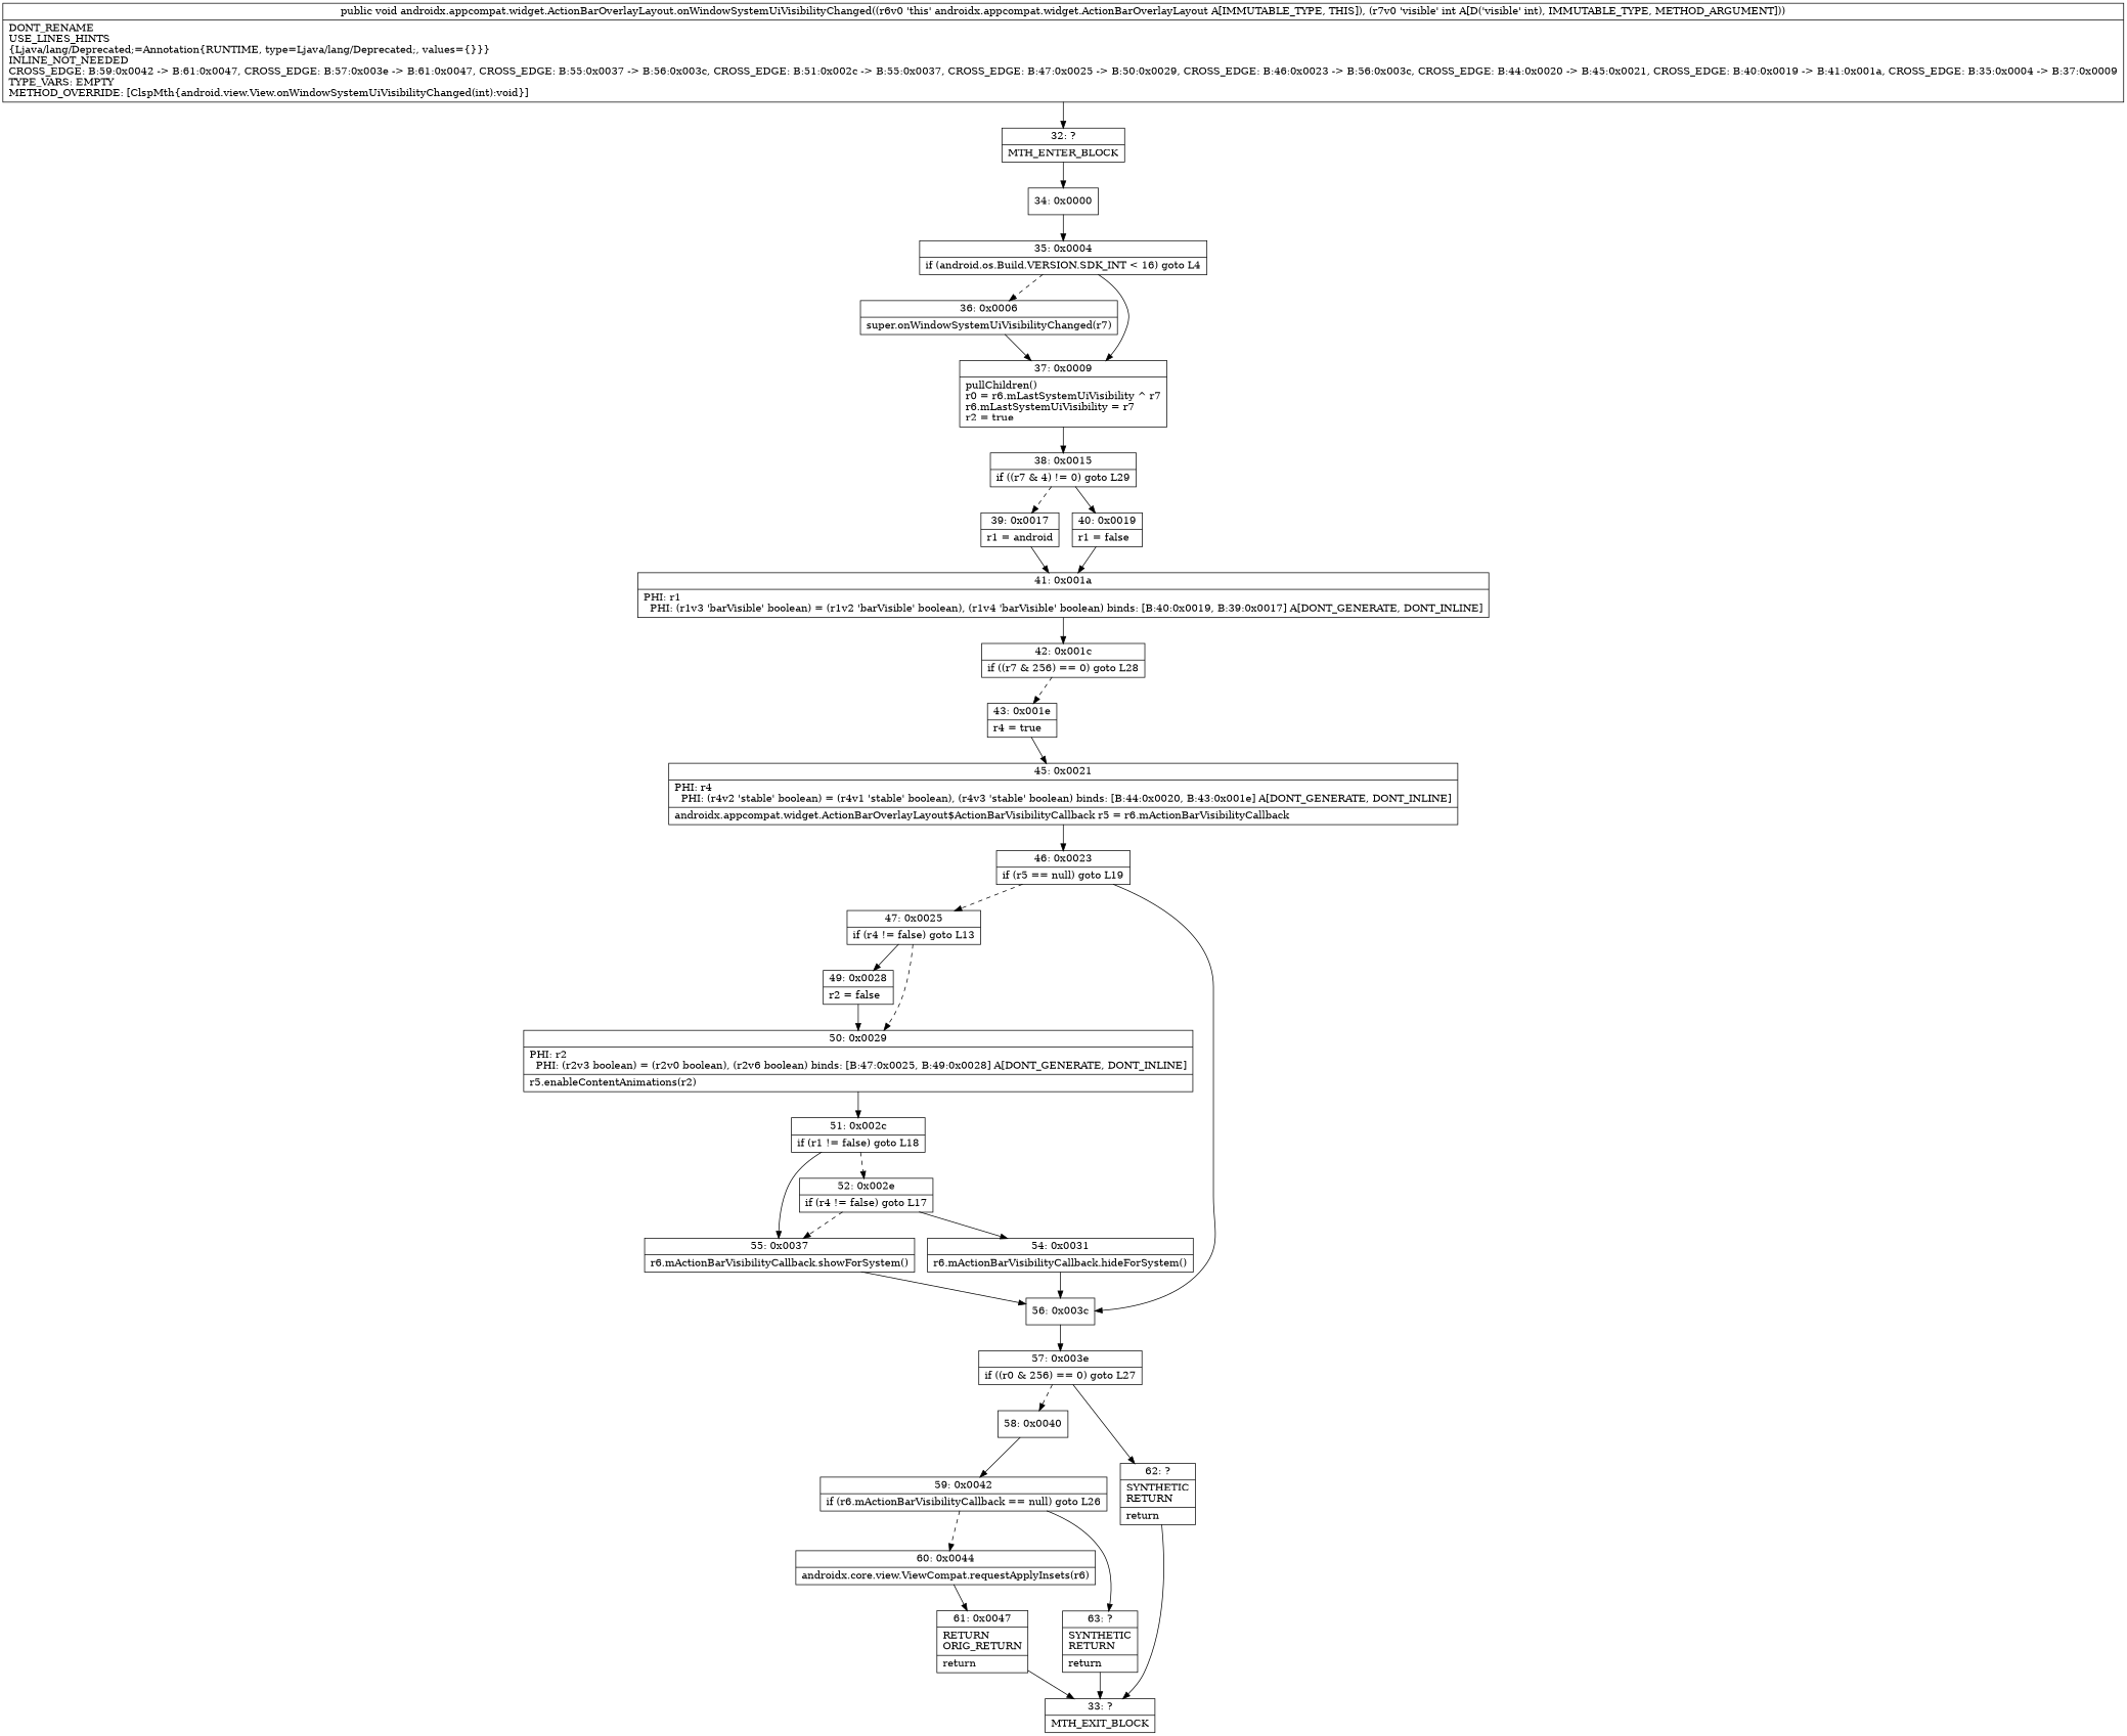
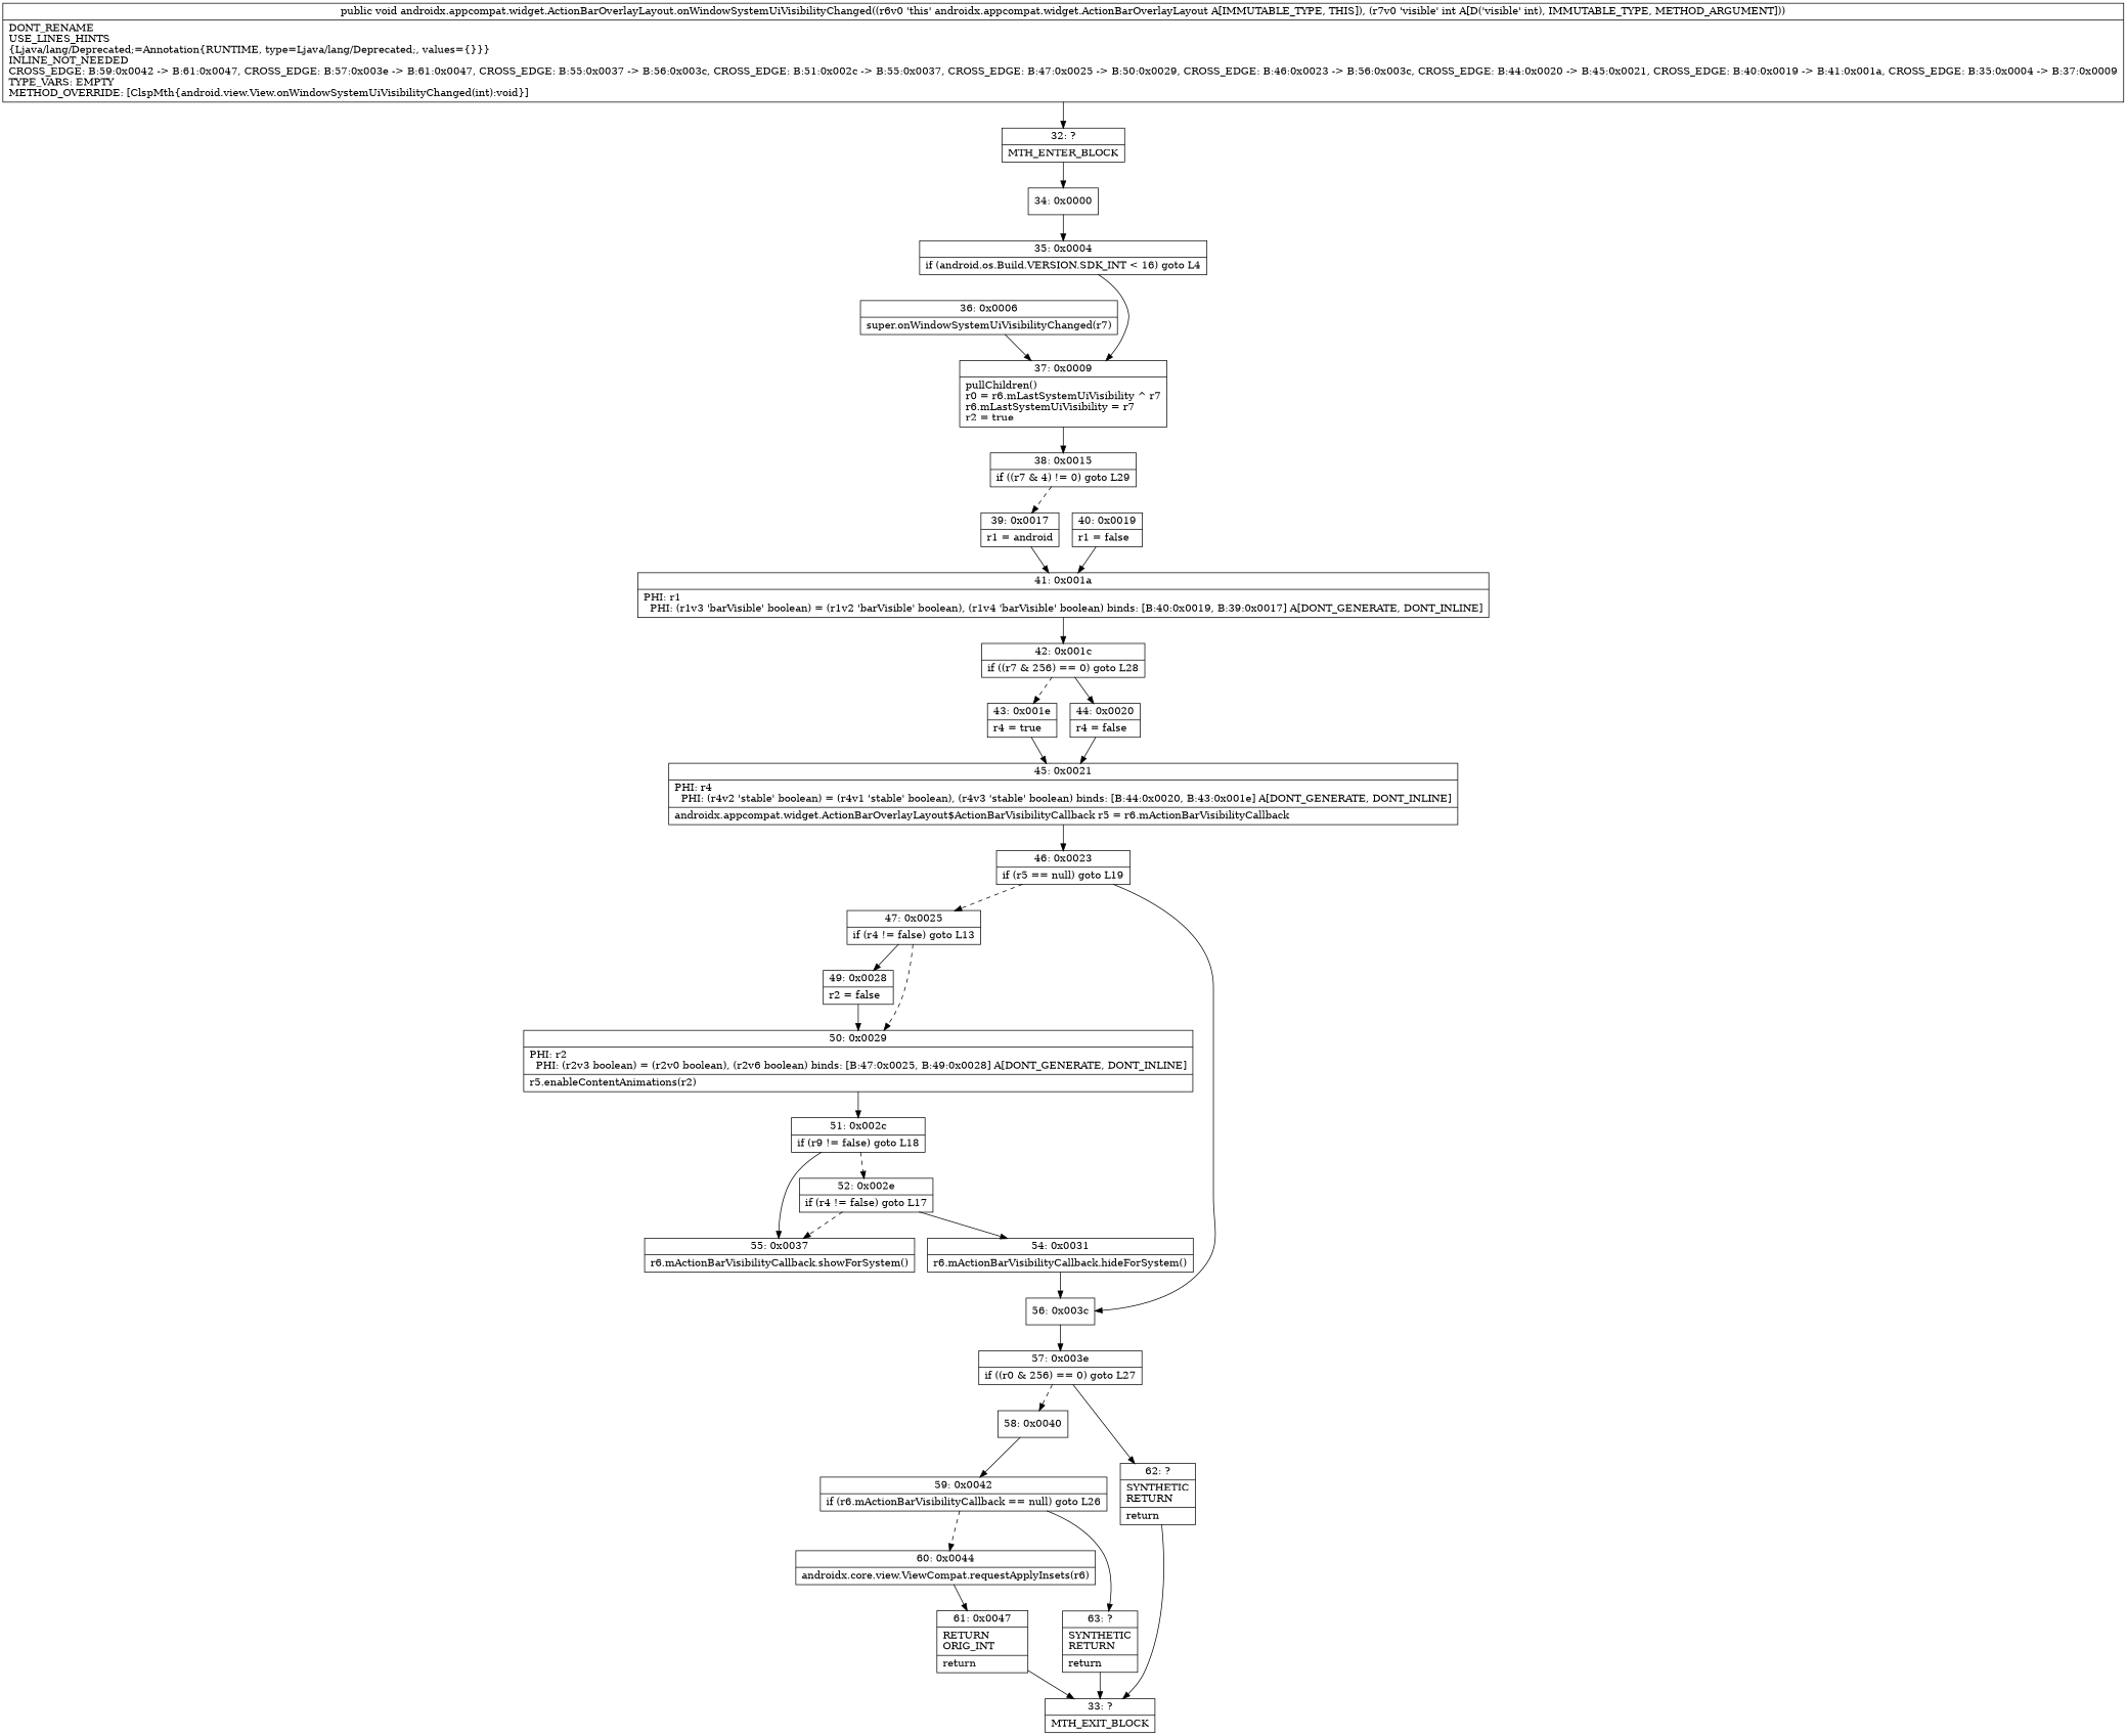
  digraph {
    node [shape=record]
    n1 [label="{32\:\ ?|MTH_ENTER_BLOCK\l}"]
    n2 [label="{34\:\ 0x0000}"]
    n3 [label="{35\:\ 0x0004|if (android.os.Build.VERSION.SDK_INT \< 16) goto L4\l}"]
    n4 [label="{36\:\ 0x0006|super.onWindowSystemUiVisibilityChanged(r7)\l}"]
    n5 [label="{37\:\ 0x0009|pullChildren()\lr0 = r6.mLastSystemUiVisibility ^ r7\lr6.mLastSystemUiVisibility = r7\lr2 = true\l}"]
    n6 [label="{38\:\ 0x0015|if ((r7 & 4) != 0) goto L29\l}"]
    n7 [label="{39\:\ 0x0017|r1 = android\l}"]
    n8 [label="{40\:\ 0x0019|r1 = false\l}"]
    n9 [label="{41\:\ 0x001a|PHI: r1 \l  PHI: (r1v3 'barVisible' boolean) = (r1v2 'barVisible' boolean), (r1v4 'barVisible' boolean) binds: [B:40:0x0019, B:39:0x0017] A[DONT_GENERATE, DONT_INLINE]\l}"]
    n10 [label="{42\:\ 0x001c|if ((r7 & 256) == 0) goto L28\l}"]
    n11 [label="{43\:\ 0x001e|r4 = true\l}"]
+   n12 [label="{44\:\ 0x0020|r4 = false\l}"]
    n13 [label="{45\:\ 0x0021|PHI: r4 \l  PHI: (r4v2 'stable' boolean) = (r4v1 'stable' boolean), (r4v3 'stable' boolean) binds: [B:44:0x0020, B:43:0x001e] A[DONT_GENERATE, DONT_INLINE]\l|androidx.appcompat.widget.ActionBarOverlayLayout$ActionBarVisibilityCallback r5 = r6.mActionBarVisibilityCallback\l}"]
    n14 [label="{46\:\ 0x0023|if (r5 == null) goto L19\l}"]
    n15 [label="{47\:\ 0x0025|if (r4 != false) goto L13\l}"]
    n16 [label="{56\:\ 0x003c}"]
    n17 [label="{49\:\ 0x0028|r2 = false\l}"]
    n18 [label="{50\:\ 0x0029|PHI: r2 \l  PHI: (r2v3 boolean) = (r2v0 boolean), (r2v6 boolean) binds: [B:47:0x0025, B:49:0x0028] A[DONT_GENERATE, DONT_INLINE]\l|r5.enableContentAnimations(r2)\l}"]
    n19 [label="{57\:\ 0x003e|if ((r0 & 256) == 0) goto L27\l}"]
-   n20 [label="{51\:\ 0x002c|if (r1 != false) goto L18\l}"]
+   n20 [label="{51\:\ 0x002c|if (r9 != false) goto L18\l}"]
    n21 [label="{52\:\ 0x002e|if (r4 != false) goto L17\l}"]
    n22 [label="{55\:\ 0x0037|r6.mActionBarVisibilityCallback.showForSystem()\l}"]
    n23 [label="{54\:\ 0x0031|r6.mActionBarVisibilityCallback.hideForSystem()\l}"]
    n24 [label="{58\:\ 0x0040}"]
    n25 [label="{62\:\ ?|SYNTHETIC\lRETURN\l|return\l}"]
    n26 [label="{59\:\ 0x0042|if (r6.mActionBarVisibilityCallback == null) goto L26\l}"]
    n27 [label="{33\:\ ?|MTH_EXIT_BLOCK\l}"]
    n28 [label="{60\:\ 0x0044|androidx.core.view.ViewCompat.requestApplyInsets(r6)\l}"]
    n29 [label="{63\:\ ?|SYNTHETIC\lRETURN\l|return\l}"]
-   n30 [label="{61\:\ 0x0047|RETURN\lORIG_RETURN\l|return\l}"]
+   n30 [label="{61\:\ 0x0047|RETURN\lORIG_INT\l|return\l}"]
    n31 [label="{public void androidx.appcompat.widget.ActionBarOverlayLayout.onWindowSystemUiVisibilityChanged((r6v0 'this' androidx.appcompat.widget.ActionBarOverlayLayout A[IMMUTABLE_TYPE, THIS]), (r7v0 'visible' int A[D('visible' int), IMMUTABLE_TYPE, METHOD_ARGUMENT]))  | DONT_RENAME\lUSE_LINES_HINTS\l\{Ljava\/lang\/Deprecated;=Annotation\{RUNTIME, type=Ljava\/lang\/Deprecated;, values=\{\}\}\}\lINLINE_NOT_NEEDED\lCROSS_EDGE: B:59:0x0042 \-\> B:61:0x0047, CROSS_EDGE: B:57:0x003e \-\> B:61:0x0047, CROSS_EDGE: B:55:0x0037 \-\> B:56:0x003c, CROSS_EDGE: B:51:0x002c \-\> B:55:0x0037, CROSS_EDGE: B:47:0x0025 \-\> B:50:0x0029, CROSS_EDGE: B:46:0x0023 \-\> B:56:0x003c, CROSS_EDGE: B:44:0x0020 \-\> B:45:0x0021, CROSS_EDGE: B:40:0x0019 \-\> B:41:0x001a, CROSS_EDGE: B:35:0x0004 \-\> B:37:0x0009\lTYPE_VARS: EMPTY\lMETHOD_OVERRIDE: [ClspMth\{android.view.View.onWindowSystemUiVisibilityChanged(int):void\}]\l}"]
    n1 -> n2
    n2 -> n3
-   n3 -> n4 [style=dashed]
    n3 -> n5
    n4 -> n5
    n5 -> n6
    n6 -> n7 [style=dashed]
-   n6 -> n8
    n7 -> n9
    n8 -> n9
    n9 -> n10
    n10 -> n11 [style=dashed]
+   n10 -> n12
    n11 -> n13
+   n12 -> n13
    n13 -> n14
    n14 -> n15 [style=dashed]
    n14 -> n16
    n15 -> n17
    n15 -> n18 [style=dashed]
    n16 -> n19
    n17 -> n18
    n18 -> n20
    n19 -> n24 [style=dashed]
    n19 -> n25
    n20 -> n21 [style=dashed]
    n20 -> n22
    n21 -> n22 [style=dashed]
    n21 -> n23
-   n22 -> n16
    n23 -> n16
    n24 -> n26
    n25 -> n27
    n26 -> n28 [style=dashed]
    n26 -> n29
    n28 -> n30
    n29 -> n27
    n30 -> n27
    n31 -> n1
  }
